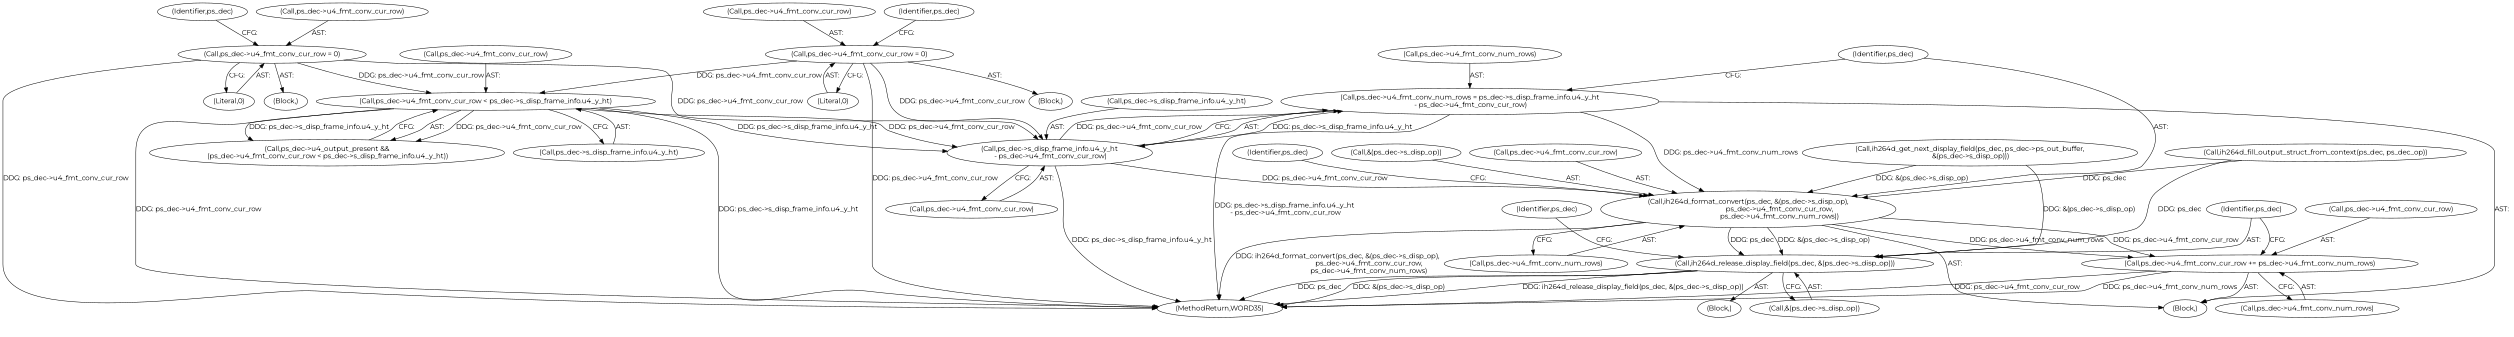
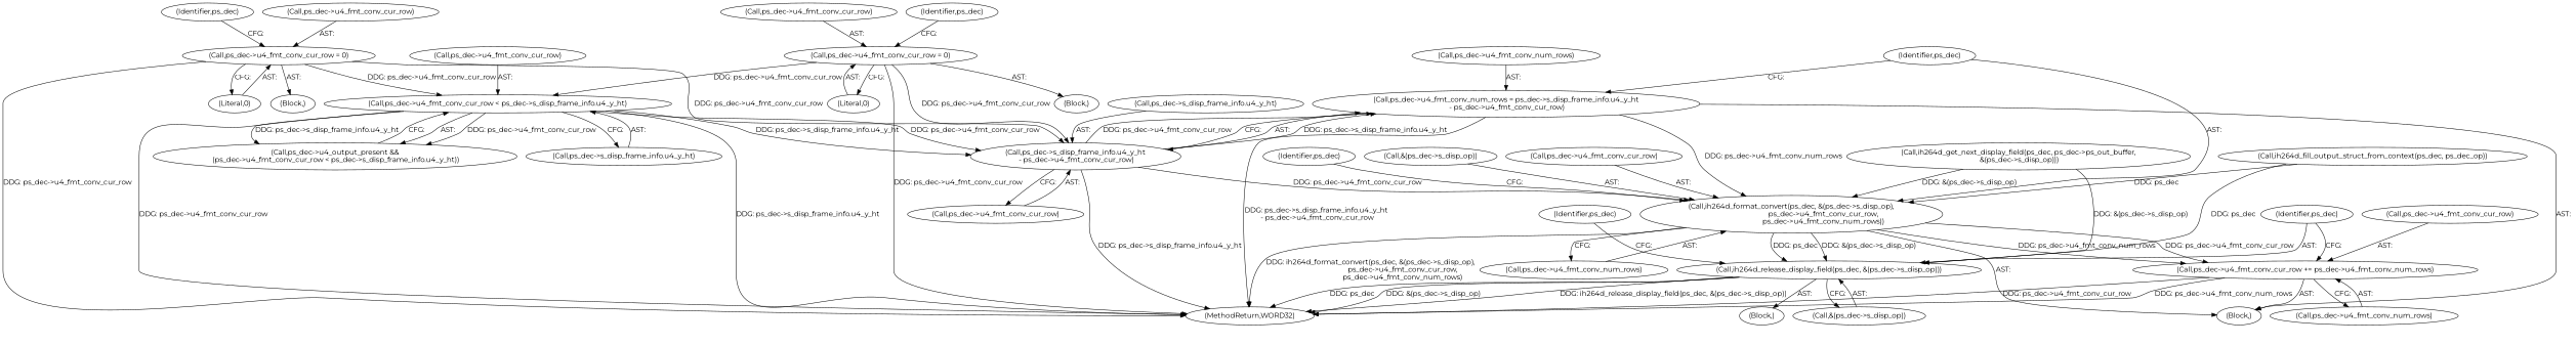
  digraph {
    fontname=Montserrat
    node [fontname=Montserrat]
    edge [fontname=Montserrat]
    n1 [label="(Call,ps_dec->u4_fmt_conv_num_rows = ps_dec->s_disp_frame_info.u4_y_ht\n - ps_dec->u4_fmt_conv_cur_row)"]
    n2 [label="(Call,ps_dec->s_disp_frame_info.u4_y_ht\n - ps_dec->u4_fmt_conv_cur_row)"]
    n3 [label="(Call,ih264d_format_convert(ps_dec, &(ps_dec->s_disp_op),\n                                  ps_dec->u4_fmt_conv_cur_row,\n                                  ps_dec->u4_fmt_conv_num_rows))"]
-   n4 [label="(MethodReturn,WORD35)"]
+   n4 [label="(MethodReturn,WORD32)"]
    n5 [label="(Block,)"]
    n6 [label="(Call,ps_dec->u4_fmt_conv_cur_row)"]
    n7 [label="(Call,ps_dec->u4_fmt_conv_cur_row < ps_dec->s_disp_frame_info.u4_y_ht)"]
    n8 [label="(Call,ps_dec->u4_output_present &&\n (ps_dec->u4_fmt_conv_cur_row < ps_dec->s_disp_frame_info.u4_y_ht))"]
    n9 [label="(Call,ps_dec->s_disp_frame_info.u4_y_ht)"]
    n10 [label="(Call,ps_dec->u4_fmt_conv_cur_row = 0)"]
    n11 [label="(Block,)"]
    n12 [label="(Literal,0)"]
    n13 [label="(Call,ps_dec->u4_fmt_conv_cur_row = 0)"]
    n14 [label="(Block,)"]
    n15 [label="(Literal,0)"]
    n16 [label="(Call,ps_dec->u4_fmt_conv_cur_row += ps_dec->u4_fmt_conv_num_rows)"]
    n17 [label="(Call,ih264d_release_display_field(ps_dec, &(ps_dec->s_disp_op)))"]
    n18 [label="(Call,ps_dec->u4_fmt_conv_num_rows)"]
    n19 [label="(Call,ps_dec->u4_fmt_conv_num_rows)"]
    n20 [label="(Block,)"]
    n21 [label="(Call,&(ps_dec->s_disp_op))"]
    n22 [label="(Identifier,ps_dec)"]
    n23 [label="(Call,ps_dec->u4_fmt_conv_num_rows)"]
    n24 [label="(Call,ps_dec->u4_fmt_conv_cur_row)"]
    n25 [label="(Call,ps_dec->s_disp_frame_info.u4_y_ht)"]
    n26 [label="(Identifier,ps_dec)"]
    n27 [label="(Identifier,ps_dec)"]
    n28 [label="(Identifier,ps_dec)"]
    n29 [label="(Call,ps_dec->u4_fmt_conv_cur_row)"]
    n30 [label="(Call,&(ps_dec->s_disp_op))"]
    n31 [label="(Call,ih264d_fill_output_struct_from_context(ps_dec, ps_dec_op))"]
    n32 [label="(Call,ps_dec->u4_fmt_conv_cur_row)"]
    n33 [label="(Call,ih264d_get_next_display_field(ps_dec, ps_dec->ps_out_buffer,\n &(ps_dec->s_disp_op)))"]
    n34 [label="(Call,ps_dec->u4_fmt_conv_cur_row)"]
    n35 [label="(Identifier,ps_dec)"]
    n36 [label="(Identifier,ps_dec)"]
    n37 [label="(Call,ps_dec->u4_fmt_conv_cur_row)"]
    n1 -> n2 [label="CFG: "]
    n1 -> n3 [label="DDG: ps_dec->u4_fmt_conv_num_rows"]
    n1 -> n4 [label="DDG: ps_dec->s_disp_frame_info.u4_y_ht\n - ps_dec->u4_fmt_conv_cur_row"]
    n1 -> n5 [label="AST: "]
    n2 -> n1 [label="AST: "]
    n2 -> n1 [label="DDG: ps_dec->s_disp_frame_info.u4_y_ht"]
    n2 -> n1 [label="DDG: ps_dec->u4_fmt_conv_cur_row"]
    n2 -> n3 [label="DDG: ps_dec->u4_fmt_conv_cur_row"]
    n2 -> n4 [label="DDG: ps_dec->s_disp_frame_info.u4_y_ht"]
    n2 -> n6 [label="CFG: "]
    n3 -> n4 [label="DDG: ih264d_format_convert(ps_dec, &(ps_dec->s_disp_op),\n                                  ps_dec->u4_fmt_conv_cur_row,\n                                  ps_dec->u4_fmt_conv_num_rows)"]
    n3 -> n5 [label="AST: "]
    n3 -> n16 [label="DDG: ps_dec->u4_fmt_conv_num_rows"]
    n3 -> n16 [label="DDG: ps_dec->u4_fmt_conv_cur_row"]
    n3 -> n17 [label="DDG: ps_dec"]
    n3 -> n17 [label="DDG: &(ps_dec->s_disp_op)"]
    n3 -> n18 [label="CFG: "]
    n6 -> n2 [label="AST: "]
    n7 -> n2 [label="DDG: ps_dec->s_disp_frame_info.u4_y_ht"]
    n7 -> n2 [label="DDG: ps_dec->u4_fmt_conv_cur_row"]
    n7 -> n4 [label="DDG: ps_dec->s_disp_frame_info.u4_y_ht"]
    n7 -> n4 [label="DDG: ps_dec->u4_fmt_conv_cur_row"]
    n7 -> n8 [label="AST: "]
    n7 -> n8 [label="DDG: ps_dec->u4_fmt_conv_cur_row"]
    n7 -> n8 [label="DDG: ps_dec->s_disp_frame_info.u4_y_ht"]
    n7 -> n9 [label="CFG: "]
    n8 -> n7 [label="CFG: "]
    n9 -> n7 [label="AST: "]
    n10 -> n2 [label="DDG: ps_dec->u4_fmt_conv_cur_row"]
    n10 -> n4 [label="DDG: ps_dec->u4_fmt_conv_cur_row"]
    n10 -> n7 [label="DDG: ps_dec->u4_fmt_conv_cur_row"]
    n10 -> n11 [label="AST: "]
    n10 -> n12 [label="CFG: "]
    n12 -> n10 [label="AST: "]
    n13 -> n2 [label="DDG: ps_dec->u4_fmt_conv_cur_row"]
    n13 -> n4 [label="DDG: ps_dec->u4_fmt_conv_cur_row"]
    n13 -> n7 [label="DDG: ps_dec->u4_fmt_conv_cur_row"]
    n13 -> n14 [label="AST: "]
    n13 -> n15 [label="CFG: "]
    n15 -> n13 [label="AST: "]
    n16 -> n4 [label="DDG: ps_dec->u4_fmt_conv_cur_row"]
    n16 -> n4 [label="DDG: ps_dec->u4_fmt_conv_num_rows"]
    n16 -> n5 [label="AST: "]
    n16 -> n19 [label="CFG: "]
    n17 -> n4 [label="DDG: ih264d_release_display_field(ps_dec, &(ps_dec->s_disp_op))"]
    n17 -> n4 [label="DDG: ps_dec"]
    n17 -> n4 [label="DDG: &(ps_dec->s_disp_op)"]
    n17 -> n20 [label="AST: "]
    n17 -> n21 [label="CFG: "]
    n18 -> n3 [label="AST: "]
    n19 -> n16 [label="AST: "]
    n21 -> n17 [label="AST: "]
    n22 -> n10 [label="CFG: "]
    n23 -> n1 [label="AST: "]
    n24 -> n13 [label="AST: "]
    n25 -> n2 [label="AST: "]
    n26 -> n16 [label="CFG: "]
    n26 -> n17 [label="AST: "]
    n27 -> n3 [label="CFG: "]
    n28 -> n13 [label="CFG: "]
    n29 -> n16 [label="AST: "]
    n30 -> n3 [label="AST: "]
    n31 -> n3 [label="DDG: ps_dec"]
    n31 -> n17 [label="DDG: ps_dec"]
    n32 -> n10 [label="AST: "]
    n33 -> n3 [label="DDG: &(ps_dec->s_disp_op)"]
    n33 -> n17 [label="DDG: &(ps_dec->s_disp_op)"]
    n34 -> n3 [label="AST: "]
    n35 -> n17 [label="CFG: "]
    n36 -> n1 [label="CFG: "]
    n36 -> n3 [label="AST: "]
    n37 -> n7 [label="AST: "]
  }
